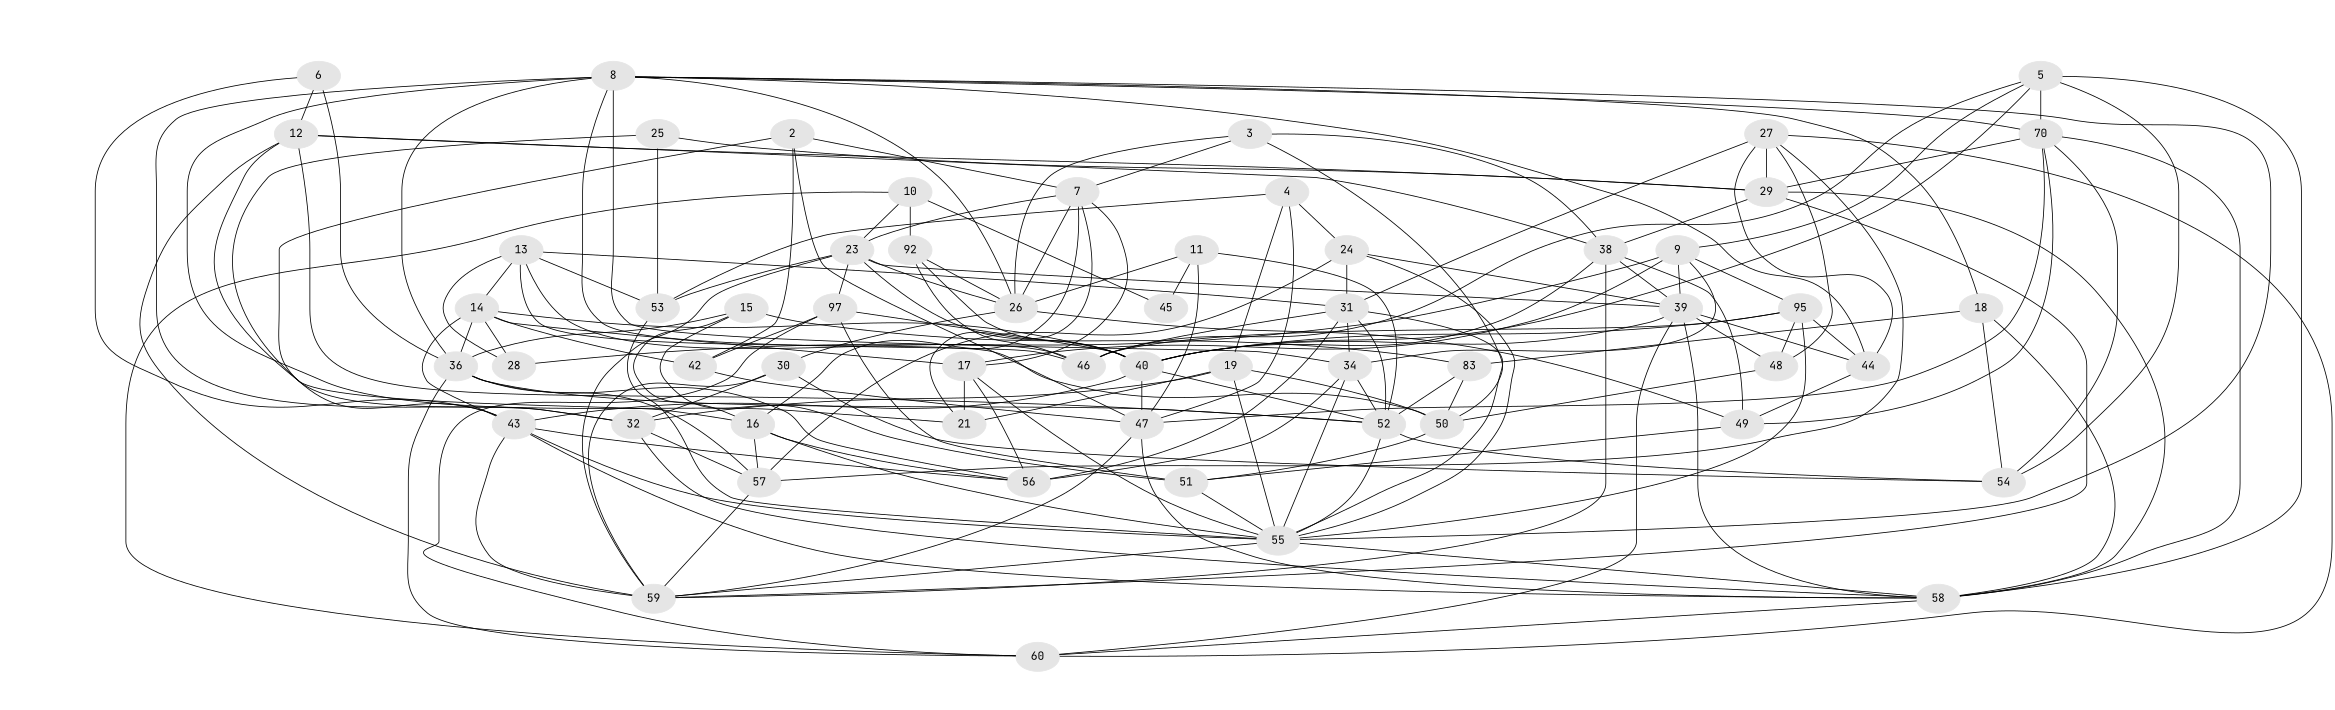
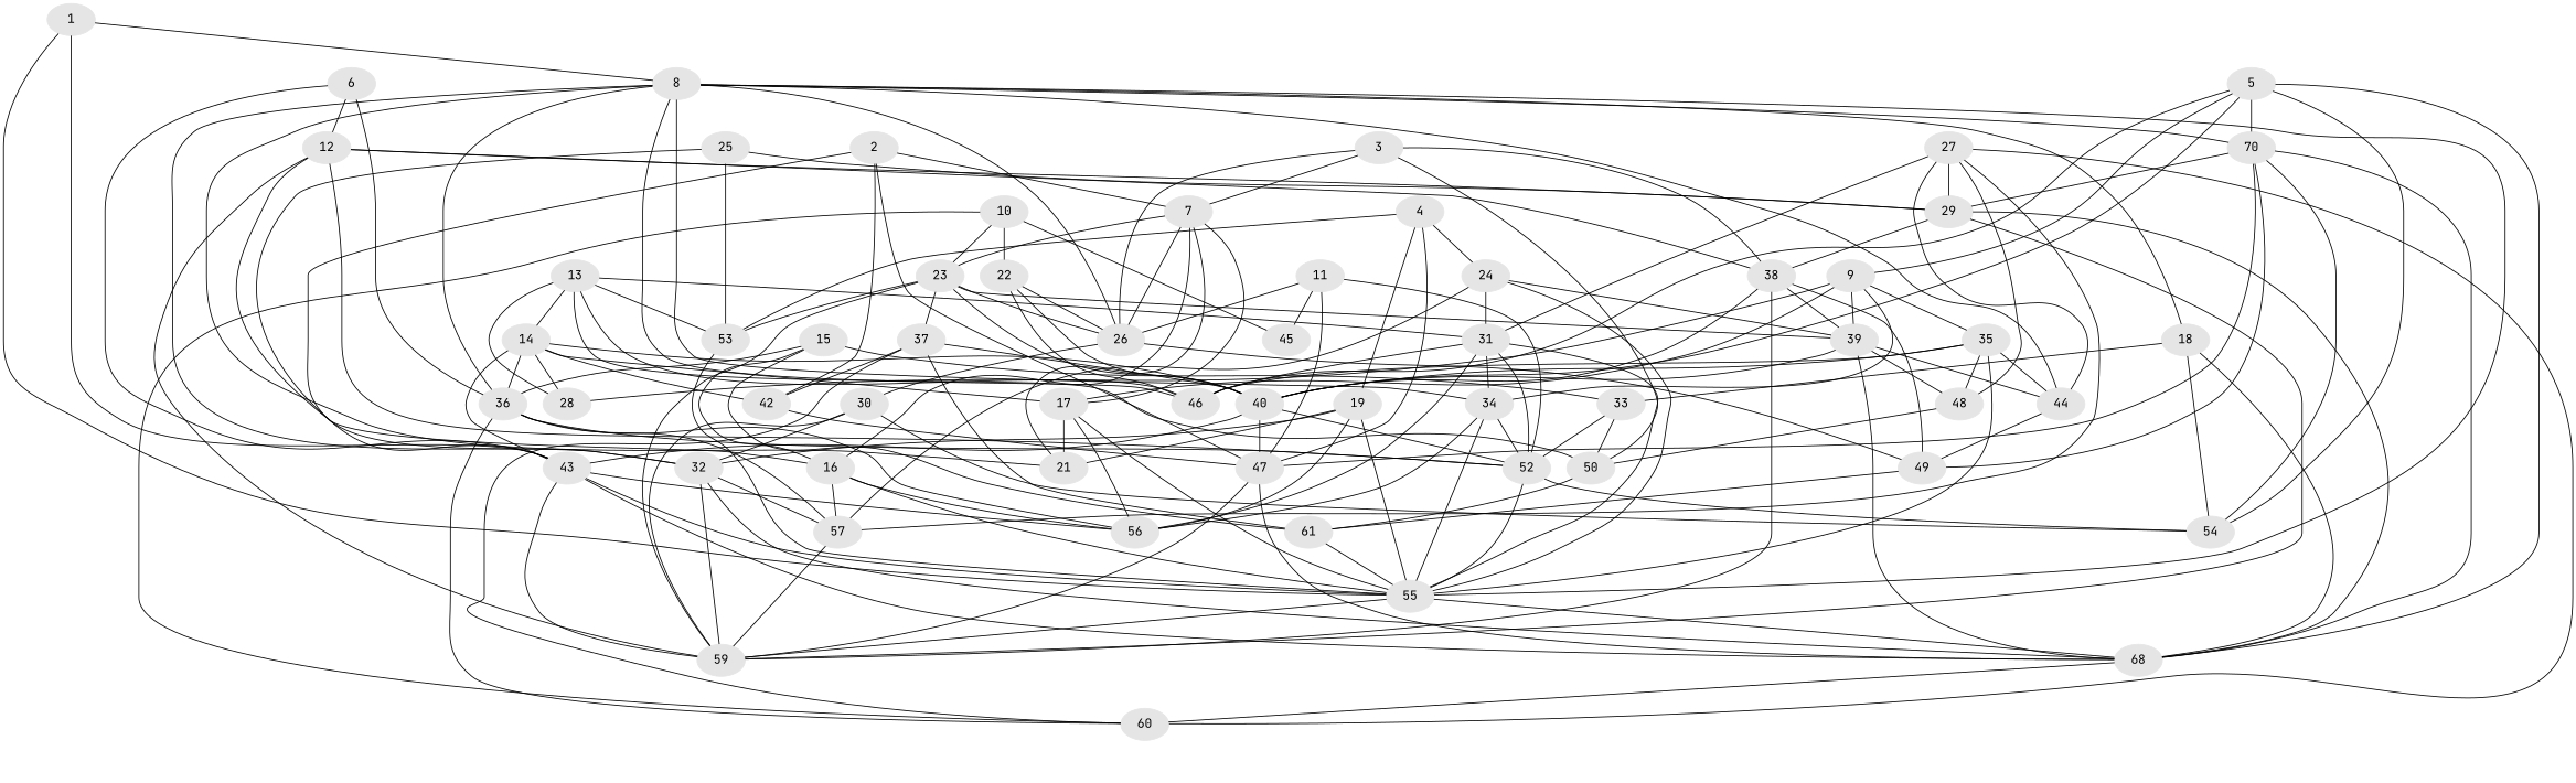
  graph {
    fontname="JetBrains Mono"
    node [color=gray90 fontname="JetBrains Mono" style=filled]
    edge [fontname="JetBrains Mono" weight=1.0]
+   1
    8
    43
    55
    26
    n6 [label=70]
    46
    36
    21
    18
    32
    34
    44
-   58
+   58 [label=68]
    59
    56
    2
    7
    42
    47
    16
    17
    23
    3
    38
    50
    49
    30
    40
    39
-   51
+   51 [label=61]
    4
    19
    24
    53
    31
    57
    5
    9
    54
    28
-   35 [label=95]
+   35
    29
    52
    60
    6
    12
-   37 [label=97]
-   33 [label=83]
+   37
+   33
    48
    10
-   22 [label=92]
+   22
    45
    11
    13
    14
    15
    25
    27
+   1 -- 8
+   1 -- 43
+   1 -- 55
    8 -- 55
    8 -- 26
    8 -- n6
    8 -- 46
    8 -- 36
    8 -- 21
    8 -- 18
    8 -- 32
    8 -- 34
    8 -- 44
    43 -- 55
    43 -- 58
    43 -- 59
    43 -- 56
    55 -- 58
    55 -- 59 [weight=2.0]
    26 -- 49
    26 -- 30
    n6 -- 58
    n6 -- 47
    n6 -- 49
    n6 -- 54
    n6 -- 29
    36 -- 56
    36 -- 57 [weight=2.0]
    36 -- 52
    36 -- 60
    18 -- 58 [weight=2.0]
    18 -- 54
    18 -- 33
    32 -- 58
+   32 -- 59
    32 -- 57
    34 -- 55
    34 -- 56 [weight=2.0]
    34 -- 52
    44 -- 49
    58 -- 60
    2 -- 43
    2 -- 7
    2 -- 42
    2 -- 47
    7 -- 26
    7 -- 21
    7 -- 16
    7 -- 17
    7 -- 23
    42 -- 47
    47 -- 58
    47 -- 59
    16 -- 55
    16 -- 56
    16 -- 57
    17 -- 55
    17 -- 21
    17 -- 56
    23 -- 26
    23 -- 59
    23 -- 40 [weight=2.0]
    23 -- 39
    23 -- 53
    23 -- 37
    3 -- 26
    3 -- 7
    3 -- 38
    3 -- 50
    38 -- 59
    38 -- 49
    38 -- 40
    38 -- 39
    50 -- 51
    49 -- 51
    30 -- 32
    30 -- 59
    30 -- 54
    40 -- 43
    40 -- 47
    40 -- 52
    39 -- 44
    39 -- 58
    39 -- 40
-   39 -- 60
    39 -- 48
    51 -- 55
    4 -- 47
    4 -- 19
    4 -- 24
    4 -- 53
    19 -- 55
    19 -- 21
    19 -- 32 [weight=3.0]
-   19 -- 50
+   19 -- 56
    24 -- 55 [weight=2.0]
    24 -- 39
    24 -- 31
    24 -- 57 [weight=2.0]
    53 -- 55
    31 -- 55
    31 -- 46
    31 -- 34
    31 -- 56
    31 -- 52
    57 -- 59
    5 -- n6
    5 -- 46 [weight=2.0]
    5 -- 58 [weight=2.0]
    5 -- 40
    5 -- 9
    5 -- 54 [weight=2.0]
    9 -- 34
    9 -- 17
    9 -- 39
    9 -- 28
    9 -- 35
    35 -- 55
    35 -- 46
    35 -- 44
    35 -- 40
    35 -- 48
    29 -- 58
    29 -- 59
    29 -- 38
    52 -- 55
    52 -- 54
    6 -- 43
    6 -- 36 [weight=2.0]
    6 -- 12
    12 -- 59
    12 -- 16
    12 -- 38
    12 -- 29
    12 -- 52
    37 -- 42
    37 -- 40
    37 -- 51
    37 -- 60
    33 -- 50
    33 -- 52
    48 -- 50
    10 -- 23
    10 -- 60
    10 -- 22 [weight=2.0]
    10 -- 45
    22 -- 26
    22 -- 46 [weight=2.0]
    22 -- 40 [weight=2.0]
    11 -- 26
    11 -- 47
    11 -- 52
    11 -- 45
    13 -- 46
    13 -- 50 [weight=2.0]
    13 -- 53
    13 -- 31
    13 -- 28
    13 -- 14
    14 -- 43
    14 -- 36
    14 -- 42
    14 -- 17
    14 -- 40
    14 -- 28
    15 -- 36
    15 -- 16
    15 -- 51 [weight=3.0]
    15 -- 33
    25 -- 32
    25 -- 53
    25 -- 29
    27 -- 44
    27 -- 31
    27 -- 57
    27 -- 29 [weight=2.0]
    27 -- 60
    27 -- 48
  }
